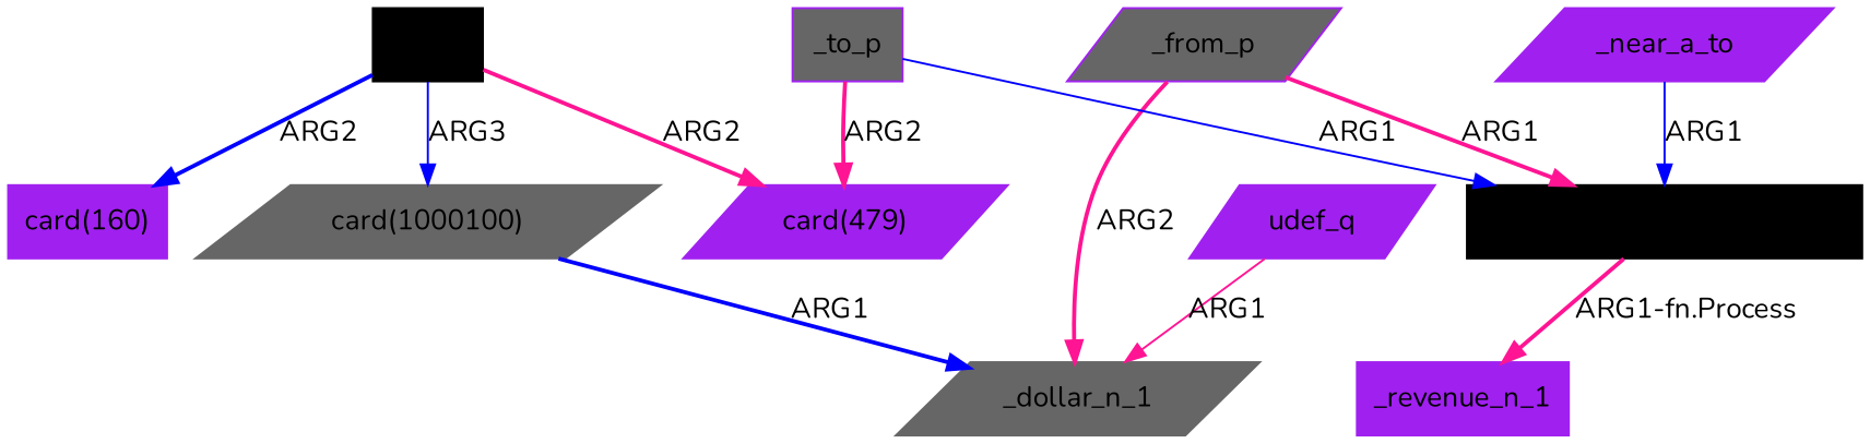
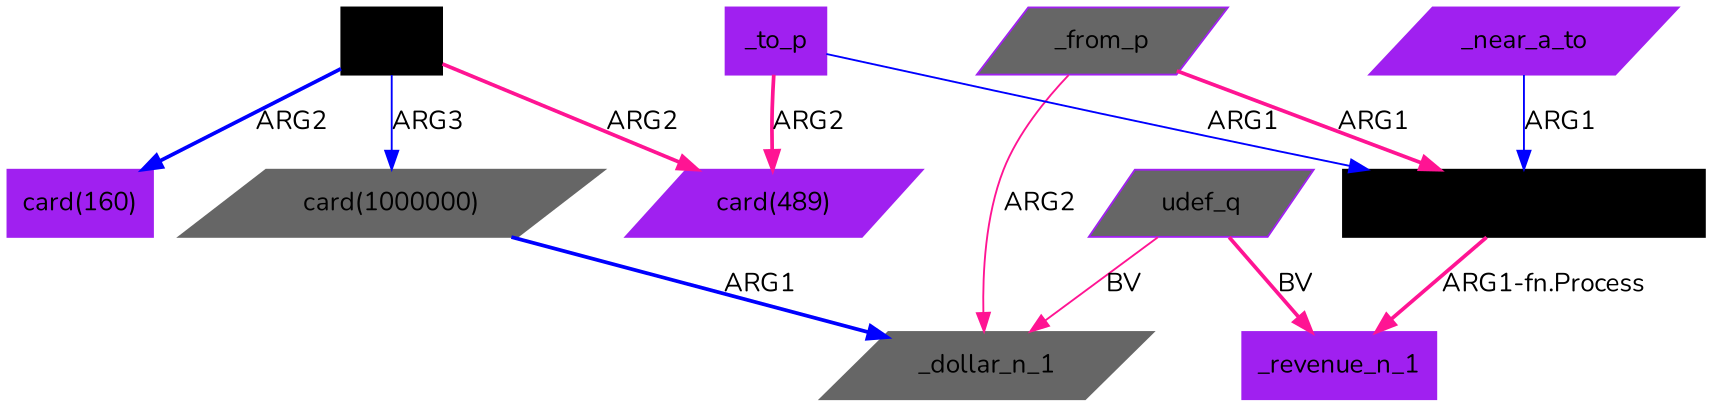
  digraph {
    fontname=Nunito
    node [color=purple fontname=Nunito shape=parallelogram style=filled]
    edge [color=deeppink fontname=Nunito style=bold]
    times [color=black shape=box]
-   "card(1000000)" [color=gray40 label="card(1000100)"]
+   "card(1000000)" [color=gray40]
    "card(160)" [shape=box]
-   "card(479)"
+   "card(479)" [label="card(489)"]
    _dollar_n_1 [color=gray40]
    _from_p [fillcolor=gray40]
    "_triple_v_1-fn.Cause_to_end" [color=black shape=box]
    _revenue_n_1 [shape=box]
-   _to_p [shape=box fillcolor=gray40]
-   udef_q
+   _to_p [shape=box]
+   udef_q [fillcolor=gray40]
    _near_a_to
    times -> "card(1000000)" [color=blue label=ARG3 style=solid]
    times -> "card(160)" [color=blue label=ARG2]
    times -> "card(479)" [label=ARG2]
    "card(1000000)" -> _dollar_n_1 [color=blue label=ARG1]
-   _from_p -> _dollar_n_1 [label=ARG2]
+   _from_p -> _dollar_n_1 [label=ARG2 style=solid]
    _from_p -> "_triple_v_1-fn.Cause_to_end" [label=ARG1]
    "_triple_v_1-fn.Cause_to_end" -> _revenue_n_1 [label="ARG1-fn.Process"]
    _to_p -> "card(479)" [label=ARG2]
    _to_p -> "_triple_v_1-fn.Cause_to_end" [color=blue label=ARG1 style=solid]
-   udef_q -> _dollar_n_1 [label=ARG1 style=solid]
+   udef_q -> _dollar_n_1 [label=BV style=solid]
+   udef_q -> _revenue_n_1 [label=BV]
    _near_a_to -> "_triple_v_1-fn.Cause_to_end" [color=blue label=ARG1 style=solid]
  }
